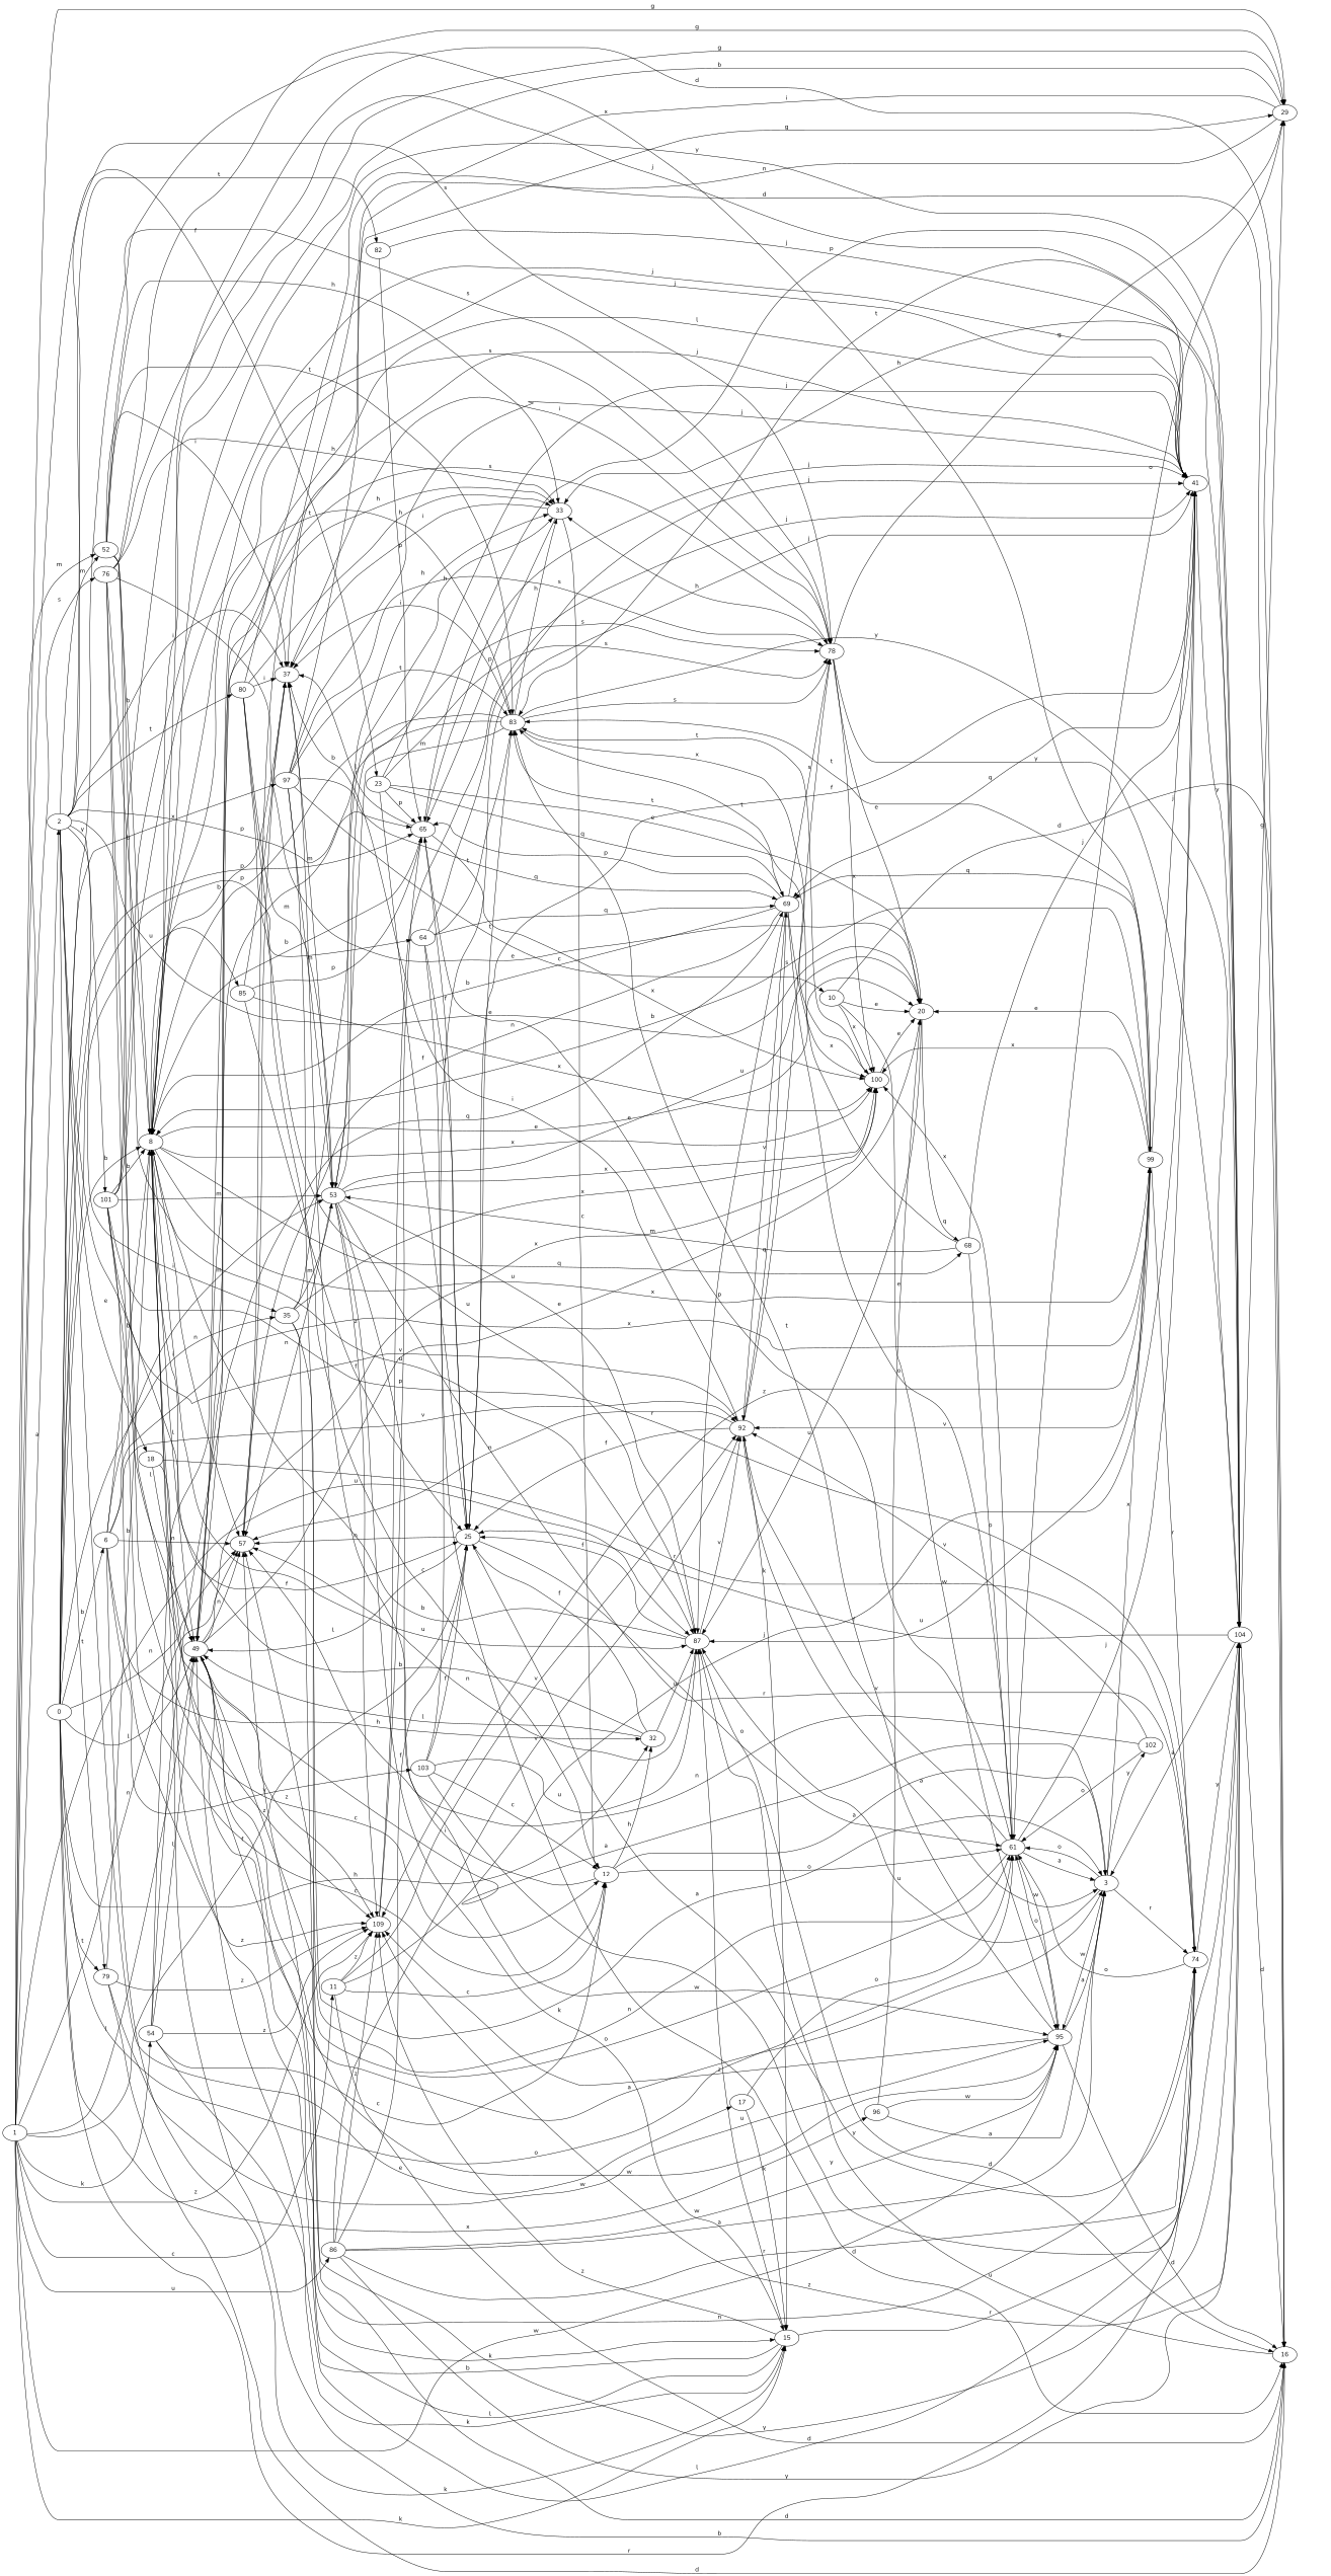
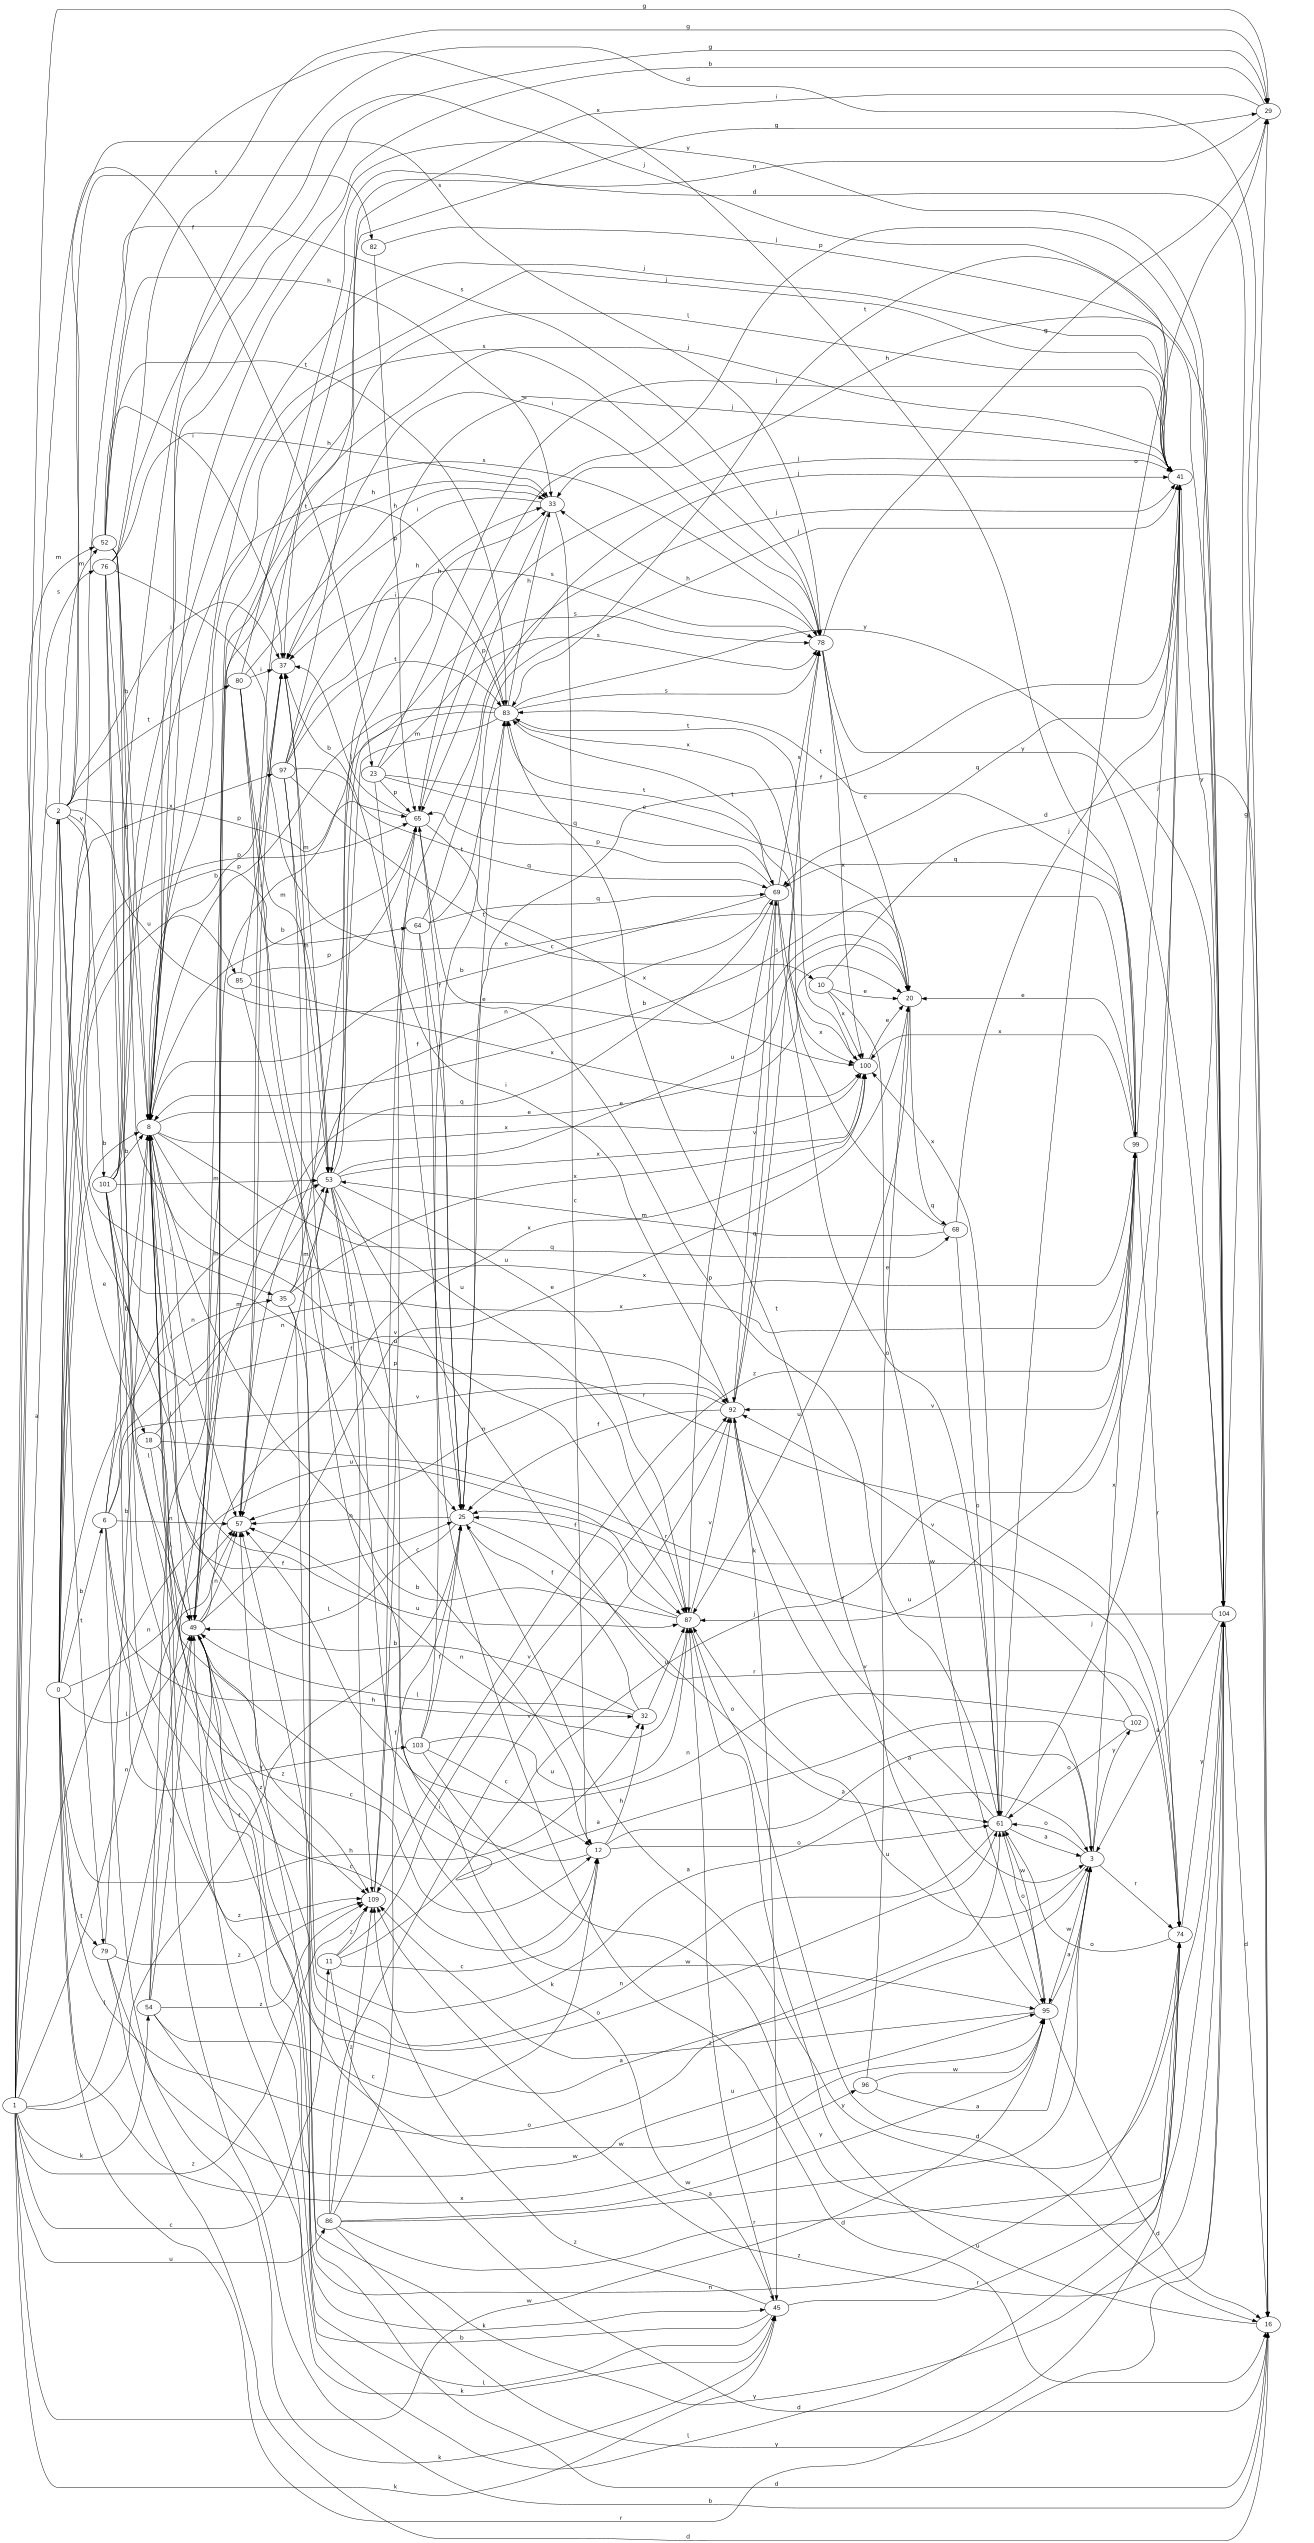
  strict digraph {
    fontname=Nunito
    rankdir=LR
    node [fontname=Nunito]
    edge [fontname=Nunito]
    0
    6
    8
    32
    35
    49
    57
    61
    64
    65
    74
    79
    85
    96
    97
    99
-   45 [label=15]
+   45
    92
    53
    103
    29
    87
    20
    78
    3
    41
    68
    100
    104
    10
    95
    16
    25
    33
    109
    37
    69
    83
    1
    2
    11
    23
    n43 [label=54]
    52
    76
    86
-   17
    18
    80
    82
    101
    12
    102
    0 -> 6 [label=b]
    0 -> 8 [label=b]
    0 -> 32 [label=h]
    0 -> 35 [label=i]
    0 -> 49 [label=l]
    0 -> 57 [label=n]
    0 -> 61 [label=o]
    0 -> 64 [label=p]
    0 -> 65 [label=p]
    0 -> 74 [label=r]
    0 -> 79 [label=t]
    0 -> 85 [label=u]
    0 -> 96 [label=x]
    0 -> 97 [label=x]
    0 -> 99 [label=x]
    6 -> 8 [label=b]
    6 -> 32 [label=h]
    6 -> 57 [label=n]
    6 -> 99 [label=x]
    6 -> 45 [label=k]
    6 -> 92 [label=v]
    6 -> 53 [label=m]
    6 -> 103 [label=y]
    8 -> 49 [label=l]
    8 -> 57 [label=n]
    8 -> 99 [label=x]
    8 -> 29 [label=g]
    8 -> 87 [label=u]
    8 -> 20 [label=e]
    8 -> 78 [label=s]
    8 -> 3 [label=a]
    8 -> 41 [label=j]
    8 -> 68 [label=q]
    8 -> 100 [label=x]
    8 -> 104 [label=y]
    32 -> 8 [label=b]
    32 -> 49 [label=l]
    32 -> 87 [label=u]
    32 -> 25 [label=f]
    35 -> 53 [label=m]
    35 -> 100 [label=x]
    35 -> 104 [label=y]
    35 -> 16 [label=d]
    35 -> 33 [label=h]
    49 -> 57 [label=n]
    49 -> 61 [label=o]
    49 -> 45 [label=k]
    49 -> 20 [label=e]
    49 -> 41 [label=j]
    49 -> 100 [label=x]
    49 -> 95 [label=w]
    49 -> 33 [label=h]
    49 -> 109 [label=z]
    57 -> 37 [label=i]
    61 -> 57 [label=n]
    61 -> 65 [label=p]
    61 -> 92 [label=v]
    61 -> 3 [label=a]
    61 -> 41 [label=j]
    61 -> 100 [label=x]
    61 -> 95 [label=w]
    64 -> 41 [label=j]
    64 -> 16 [label=d]
    64 -> 25 [label=f]
    64 -> 69 [label=q]
    64 -> 83 [label=t]
    65 -> 8 [label=b]
    65 -> 41 [label=j]
    65 -> 100 [label=x]
    65 -> 25 [label=f]
    65 -> 37 [label=i]
    74 -> 49 [label=l]
    74 -> 57 [label=n]
    74 -> 61 [label=o]
    74 -> 104 [label=y]
    79 -> 8 [label=b]
    79 -> 95 [label=w]
    79 -> 16 [label=d]
    79 -> 109 [label=z]
    85 -> 65 [label=p]
    85 -> 100 [label=x]
    85 -> 25 [label=f]
    85 -> 37 [label=i]
    96 -> 20 [label=e]
    96 -> 3 [label=a]
    96 -> 95 [label=w]
    97 -> 53 [label=m]
    97 -> 29 [label=g]
    97 -> 78 [label=s]
    97 -> 3 [label=a]
    97 -> 41 [label=j]
    97 -> 10 [label=c]
    97 -> 69 [label=q]
    97 -> 83 [label=t]
    99 -> 8 [label=b]
    99 -> 74 [label=r]
    99 -> 92 [label=v]
    99 -> 87 [label=u]
    99 -> 20 [label=e]
    99 -> 41 [label=j]
    99 -> 100 [label=x]
    99 -> 109 [label=z]
    99 -> 69 [label=q]
    99 -> 83 [label=t]
    45 -> 8 [label=b]
    45 -> 49 [label=l]
    45 -> 74 [label=r]
    45 -> 87 [label=u]
    45 -> 109 [label=z]
    92 -> 57 [label=n]
    92 -> 45 [label=k]
    92 -> 78 [label=s]
    92 -> 3 [label=a]
    92 -> 25 [label=f]
    92 -> 37 [label=i]
    92 -> 69 [label=q]
    53 -> 57 [label=n]
    53 -> 74 [label=r]
    53 -> 45 [label=k]
    53 -> 87 [label=u]
    53 -> 20 [label=e]
    53 -> 78 [label=s]
    53 -> 100 [label=x]
    53 -> 95 [label=w]
    53 -> 33 [label=h]
    53 -> 109 [label=z]
    103 -> 87 [label=u]
    103 -> 41 [label=j]
    103 -> 104 [label=y]
    103 -> 25 [label=f]
    103 -> 12 [label=c]
    29 -> 8 [label=b]
    29 -> 57 [label=n]
    29 -> 61 [label=o]
    29 -> 37 [label=i]
    87 -> 8 [label=b]
    87 -> 57 [label=n]
    87 -> 92 [label=v]
    87 -> 16 [label=d]
    87 -> 25 [label=f]
    20 -> 87 [label=u]
    20 -> 68 [label=q]
    78 -> 29 [label=g]
    78 -> 20 [label=e]
    78 -> 100 [label=x]
    78 -> 104 [label=y]
    78 -> 33 [label=h]
    78 -> 37 [label=i]
    3 -> 61 [label=o]
    3 -> 74 [label=r]
    3 -> 99 [label=x]
    3 -> 87 [label=u]
    3 -> 95 [label=w]
    3 -> 102 [label=y]
    41 -> 49 [label=l]
    41 -> 104 [label=y]
    41 -> 25 [label=f]
    41 -> 69 [label=q]
    68 -> 61 [label=o]
    68 -> 53 [label=m]
    68 -> 41 [label=j]
    68 -> 83 [label=t]
    100 -> 20 [label=e]
    100 -> 83 [label=t]
    104 -> 65 [label=p]
    104 -> 29 [label=g]
    104 -> 3 [label=a]
    104 -> 16 [label=d]
    104 -> 25 [label=f]
    104 -> 33 [label=h]
    104 -> 109 [label=z]
    104 -> 83 [label=t]
    10 -> 20 [label=e]
    10 -> 100 [label=x]
    10 -> 95 [label=w]
    10 -> 16 [label=d]
    95 -> 61 [label=o]
    95 -> 3 [label=a]
    95 -> 16 [label=d]
    95 -> 109 [label=z]
    95 -> 83 [label=t]
    16 -> 8 [label=b]
    16 -> 87 [label=u]
    25 -> 49 [label=l]
    25 -> 57 [label=n]
    25 -> 61 [label=o]
    25 -> 104 [label=y]
    25 -> 83 [label=t]
    33 -> 65 [label=p]
    33 -> 37 [label=i]
    33 -> 12 [label=c]
    109 -> 65 [label=p]
    109 -> 41 [label=j]
    37 -> 8 [label=b]
    37 -> 53 [label=m]
    69 -> 8 [label=b]
    69 -> 57 [label=n]
    69 -> 61 [label=o]
    69 -> 65 [label=p]
    69 -> 92 [label=v]
    69 -> 87 [label=u]
    69 -> 78 [label=s]
    69 -> 100 [label=x]
    69 -> 83 [label=t]
    83 -> 8 [label=b]
    83 -> 49 [label=l]
    83 -> 53 [label=m]
    83 -> 78 [label=s]
    83 -> 100 [label=x]
    83 -> 104 [label=y]
    83 -> 33 [label=h]
    83 -> 37 [label=i]
    1 -> 49 [label=l]
    1 -> 57 [label=n]
    1 -> 45 [label=k]
    1 -> 29 [label=g]
    1 -> 87 [label=u]
    1 -> 95 [label=w]
    1 -> 25 [label=f]
    1 -> 109 [label=z]
    1 -> 2 [label=a]
    1 -> 11 [label=c]
    1 -> 23 [label=f]
    1 -> n43 [label=k]
    1 -> 52 [label=m]
    1 -> 76 [label=s]
    1 -> 86 [label=u]
    2 -> 35 [label=i]
    2 -> 65 [label=p]
    2 -> 79 [label=t]
    2 -> 92 [label=v]
    2 -> 20 [label=e]
    2 -> 78 [label=s]
    2 -> 37 [label=i]
    2 -> 52 [label=m]
-   2 -> 17 [label=e]
    2 -> 18 [label=e]
    2 -> 80 [label=t]
    2 -> 82 [label=t]
    2 -> 101 [label=y]
    11 -> 92 [label=v]
    11 -> 41 [label=j]
    11 -> 16 [label=d]
    11 -> 109 [label=z]
    11 -> 12 [label=c]
    23 -> 65 [label=p]
    23 -> 20 [label=e]
    23 -> 78 [label=s]
    23 -> 41 [label=j]
    23 -> 25 [label=f]
    23 -> 69 [label=q]
    n43 -> 49 [label=l]
    n43 -> 45 [label=k]
    n43 -> 78 [label=s]
    n43 -> 109 [label=z]
    n43 -> 69 [label=q]
    n43 -> 12 [label=c]
    52 -> 8 [label=b]
    52 -> 87 [label=u]
    52 -> 78 [label=s]
    52 -> 33 [label=h]
    52 -> 37 [label=i]
    52 -> 83 [label=t]
    52 -> 12 [label=c]
    76 -> 8 [label=b]
    76 -> 29 [label=g]
    76 -> 20 [label=e]
    76 -> 3 [label=a]
    76 -> 41 [label=j]
    76 -> 33 [label=h]
    76 -> 12 [label=c]
    86 -> 74 [label=r]
    86 -> 92 [label=v]
    86 -> 3 [label=a]
    86 -> 104 [label=y]
    86 -> 95 [label=w]
    86 -> 25 [label=f]
    86 -> 109 [label=z]
-   17 -> 61 [label=o]
-   17 -> 45 [label=k]
    18 -> 49 [label=l]
    18 -> 74 [label=r]
+   18 -> 53 [label=m]
    18 -> 109 [label=z]
    80 -> 53 [label=m]
    80 -> 87 [label=u]
    80 -> 16 [label=d]
    80 -> 33 [label=h]
    80 -> 37 [label=i]
    80 -> 12 [label=c]
    82 -> 65 [label=p]
    82 -> 41 [label=j]
    101 -> 8 [label=b]
    101 -> 49 [label=l]
    101 -> 74 [label=r]
    101 -> 53 [label=m]
    101 -> 41 [label=j]
    101 -> 16 [label=d]
    101 -> 25 [label=f]
    101 -> 109 [label=z]
    101 -> 83 [label=t]
    12 -> 32 [label=h]
    12 -> 61 [label=o]
    12 -> 3 [label=a]
    12 -> 37 [label=i]
    102 -> 57 [label=n]
    102 -> 61 [label=o]
    102 -> 92 [label=v]
  }
